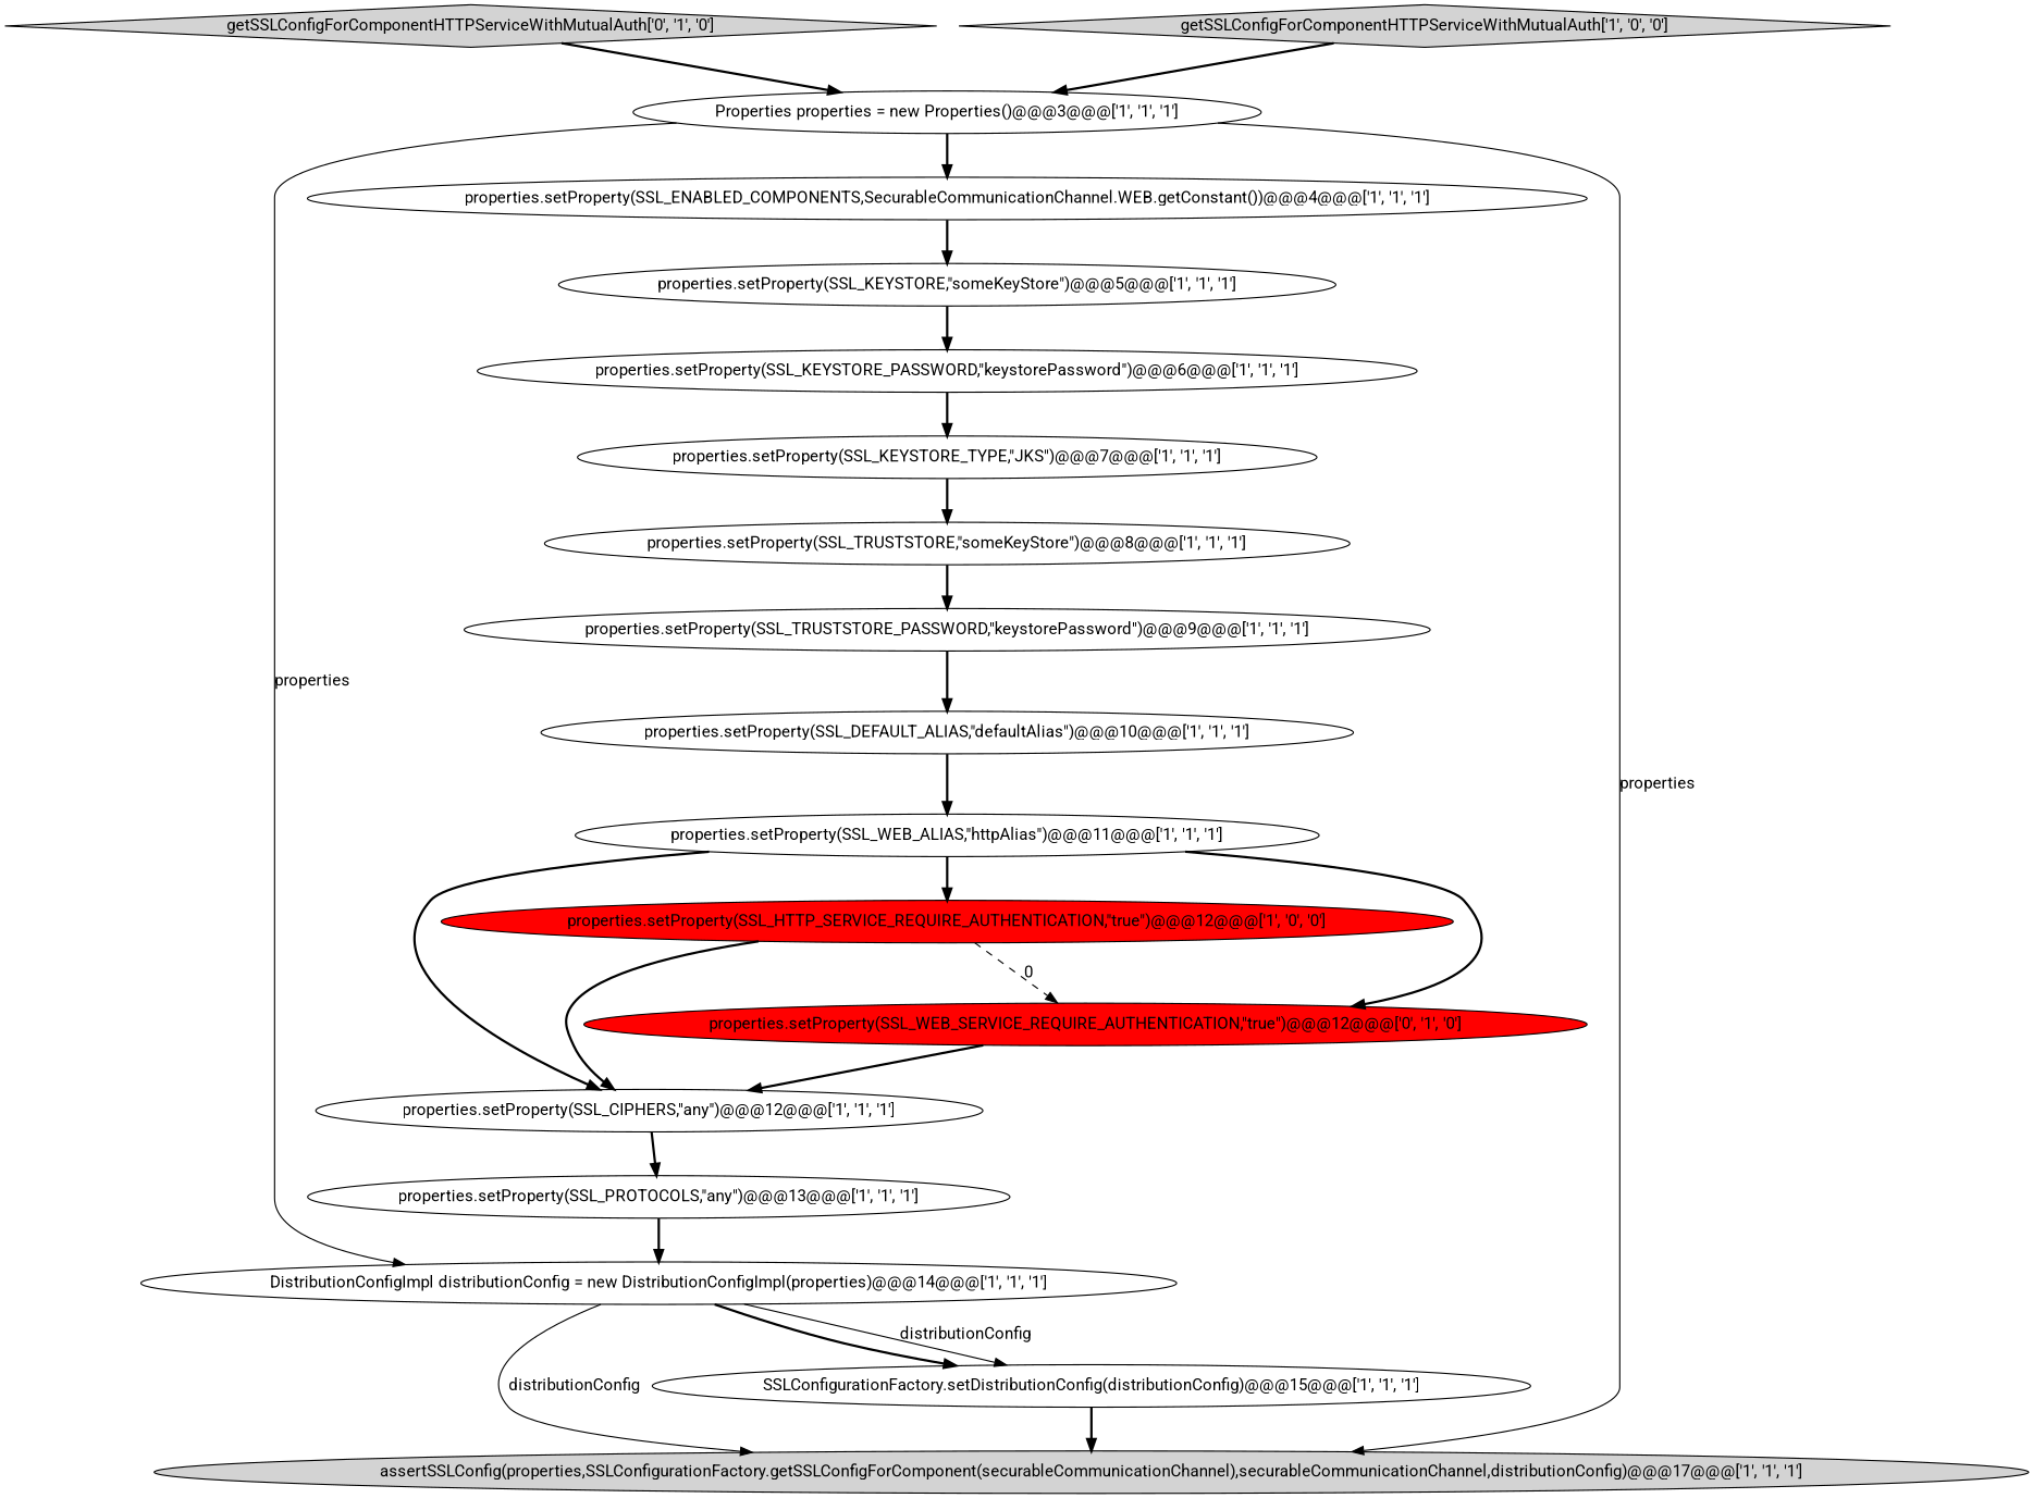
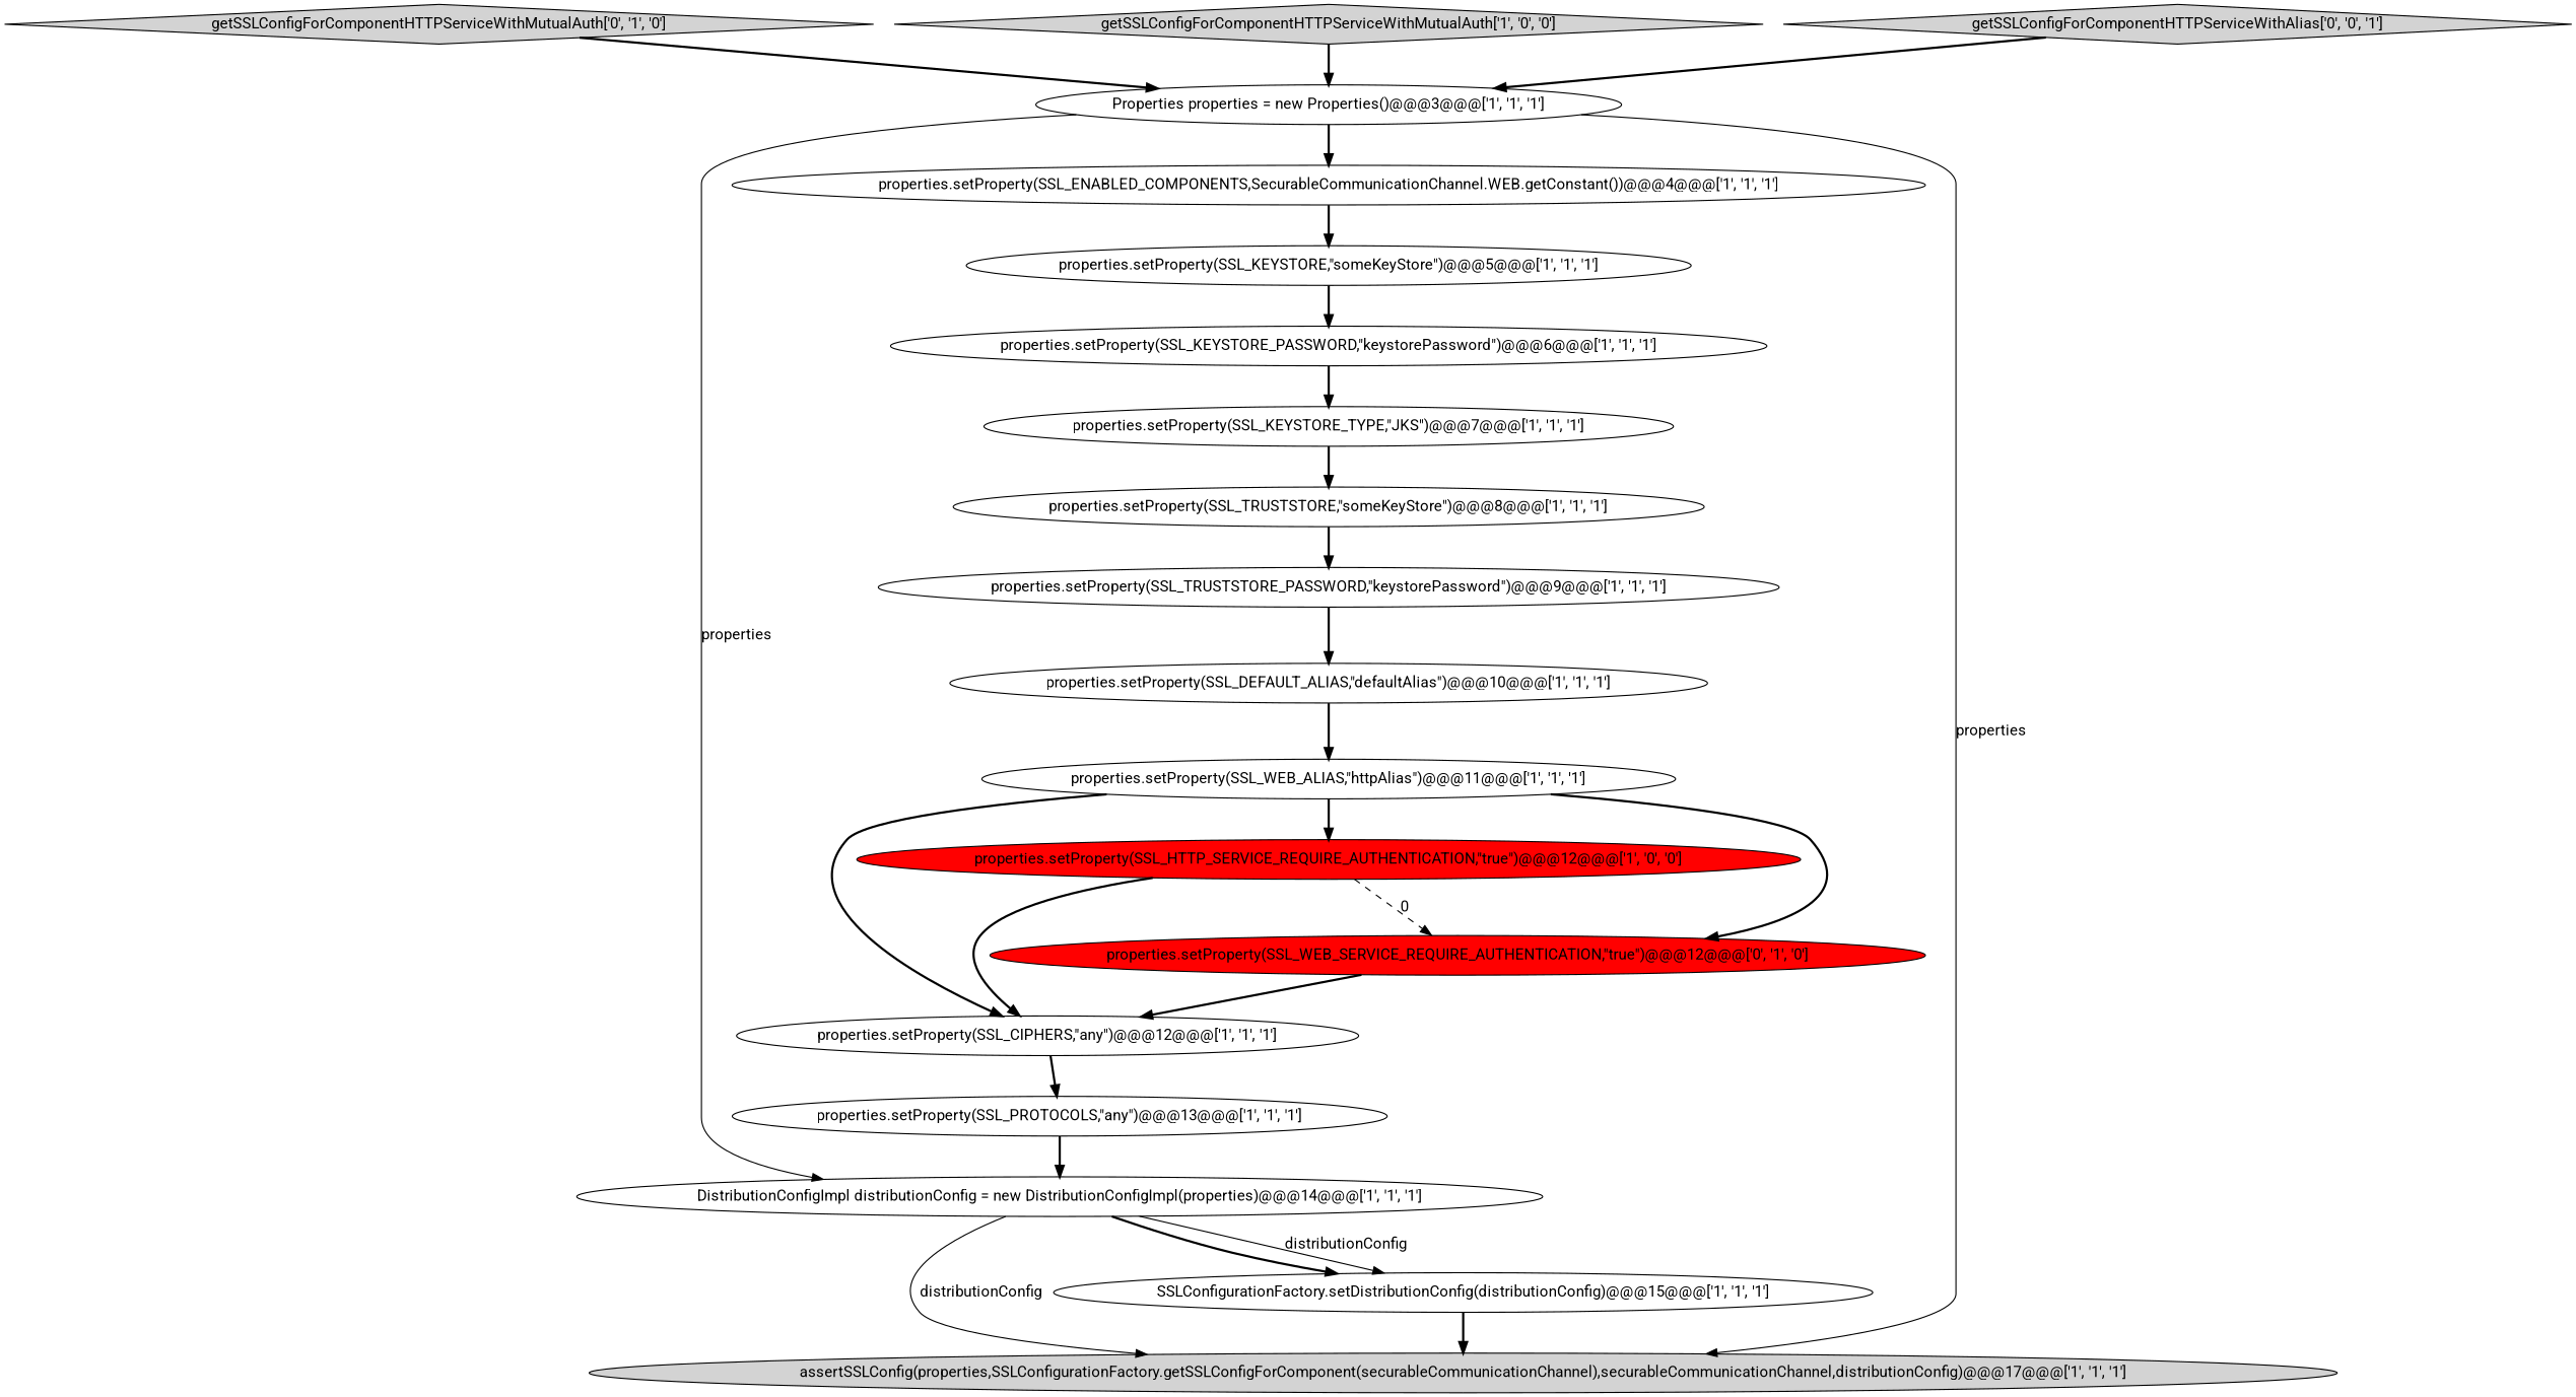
  digraph {
    fontname=Roboto
    node [fillcolor=white shape=ellipse style=filled fontname=Roboto]
    edge [style=bold fontname=Roboto]
    n1 [fillcolor=red label="properties.setProperty(SSL_WEB_SERVICE_REQUIRE_AUTHENTICATION,\"true\")@@@12@@@['0', '1', '0']"]
    n2 [label="properties.setProperty(SSL_CIPHERS,\"any\")@@@12@@@['1', '1', '1']"]
    n3 [fillcolor=red label="properties.setProperty(SSL_HTTP_SERVICE_REQUIRE_AUTHENTICATION,\"true\")@@@12@@@['1', '0', '0']"]
    n4 [label="properties.setProperty(SSL_WEB_ALIAS,\"httpAlias\")@@@11@@@['1', '1', '1']"]
    n5 [fillcolor=lightgray label="getSSLConfigForComponentHTTPServiceWithMutualAuth['0', '1', '0']" shape=diamond]
    n6 [label="Properties properties = new Properties()@@@3@@@['1', '1', '1']"]
    n7 [label="properties.setProperty(SSL_KEYSTORE_TYPE,\"JKS\")@@@7@@@['1', '1', '1']"]
    n8 [label="properties.setProperty(SSL_TRUSTSTORE,\"someKeyStore\")@@@8@@@['1', '1', '1']"]
    n9 [fillcolor=lightgray label="getSSLConfigForComponentHTTPServiceWithMutualAuth['1', '0', '0']" shape=diamond]
    n10 [label="properties.setProperty(SSL_TRUSTSTORE_PASSWORD,\"keystorePassword\")@@@9@@@['1', '1', '1']"]
    n11 [label="properties.setProperty(SSL_KEYSTORE_PASSWORD,\"keystorePassword\")@@@6@@@['1', '1', '1']"]
    n12 [label="properties.setProperty(SSL_DEFAULT_ALIAS,\"defaultAlias\")@@@10@@@['1', '1', '1']"]
+   n13 [fillcolor=lightgray label="getSSLConfigForComponentHTTPServiceWithAlias['0', '0', '1']" shape=diamond]
    n14 [label="DistributionConfigImpl distributionConfig = new DistributionConfigImpl(properties)@@@14@@@['1', '1', '1']"]
    n15 [label="SSLConfigurationFactory.setDistributionConfig(distributionConfig)@@@15@@@['1', '1', '1']"]
    n16 [fillcolor=lightgray label="assertSSLConfig(properties,SSLConfigurationFactory.getSSLConfigForComponent(securableCommunicationChannel),securableCommunicationChannel,distributionConfig)@@@17@@@['1', '1', '1']"]
    n17 [label="properties.setProperty(SSL_ENABLED_COMPONENTS,SecurableCommunicationChannel.WEB.getConstant())@@@4@@@['1', '1', '1']"]
    n18 [label="properties.setProperty(SSL_KEYSTORE,\"someKeyStore\")@@@5@@@['1', '1', '1']"]
    n19 [label="properties.setProperty(SSL_PROTOCOLS,\"any\")@@@13@@@['1', '1', '1']"]
    n1 -> n2
    n2 -> n19
    n3 -> n1 [label=0 style=dashed]
    n3 -> n2
    n4 -> n1
    n4 -> n2
    n4 -> n3
    n5 -> n6
    n6 -> n14 [label=properties style=solid]
    n6 -> n16 [label=properties style=solid]
    n6 -> n17
    n7 -> n8
    n8 -> n10
    n9 -> n6
    n10 -> n12
    n11 -> n7
    n12 -> n4
+   n13 -> n6
    n14 -> n15 [label=distributionConfig style=solid]
    n14 -> n15
    n14 -> n16 [label=distributionConfig style=solid]
    n15 -> n16
    n17 -> n18
    n18 -> n11
    n19 -> n14
  }
